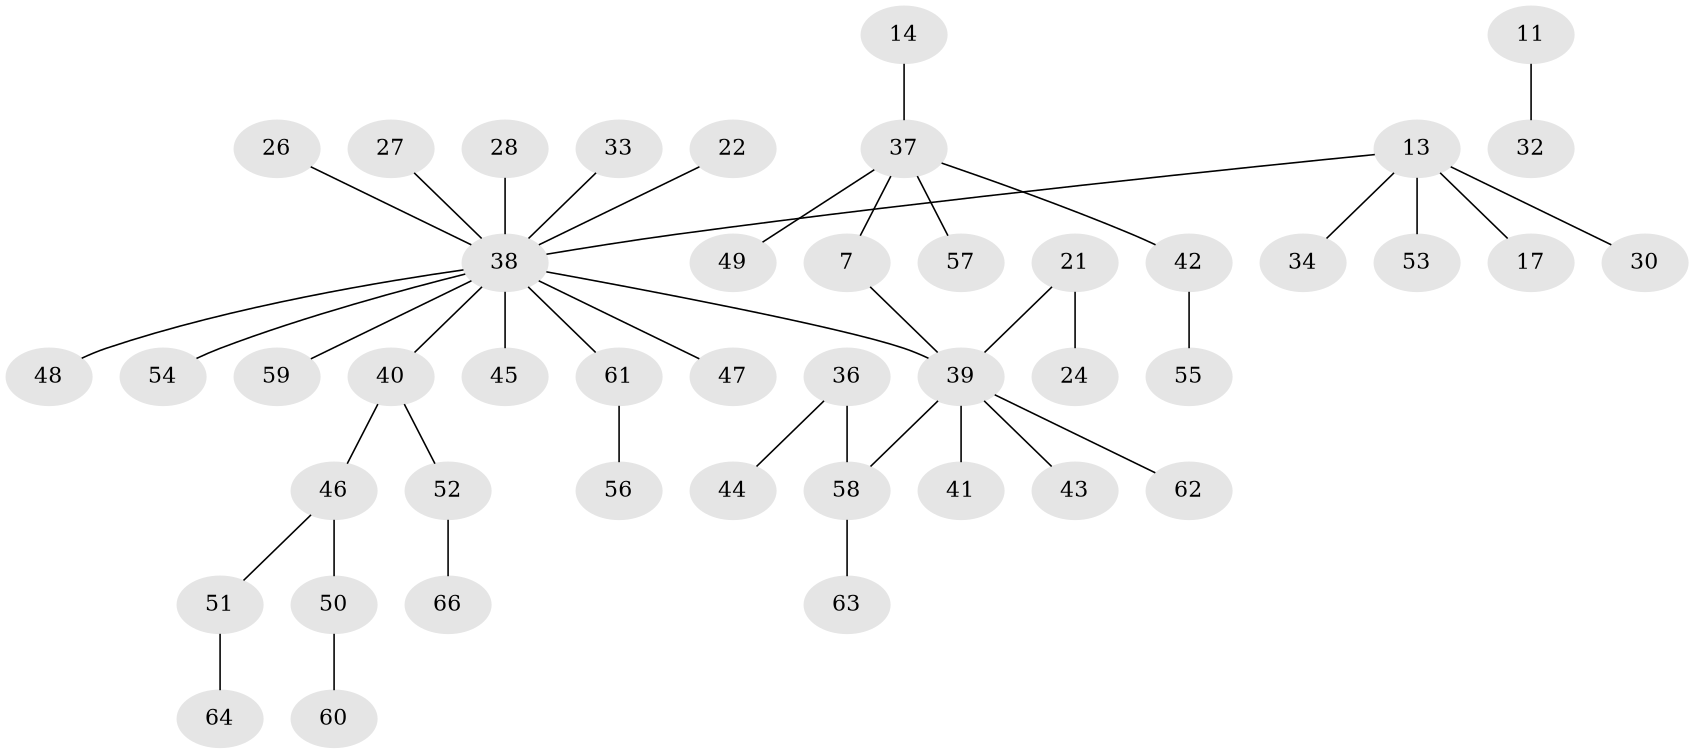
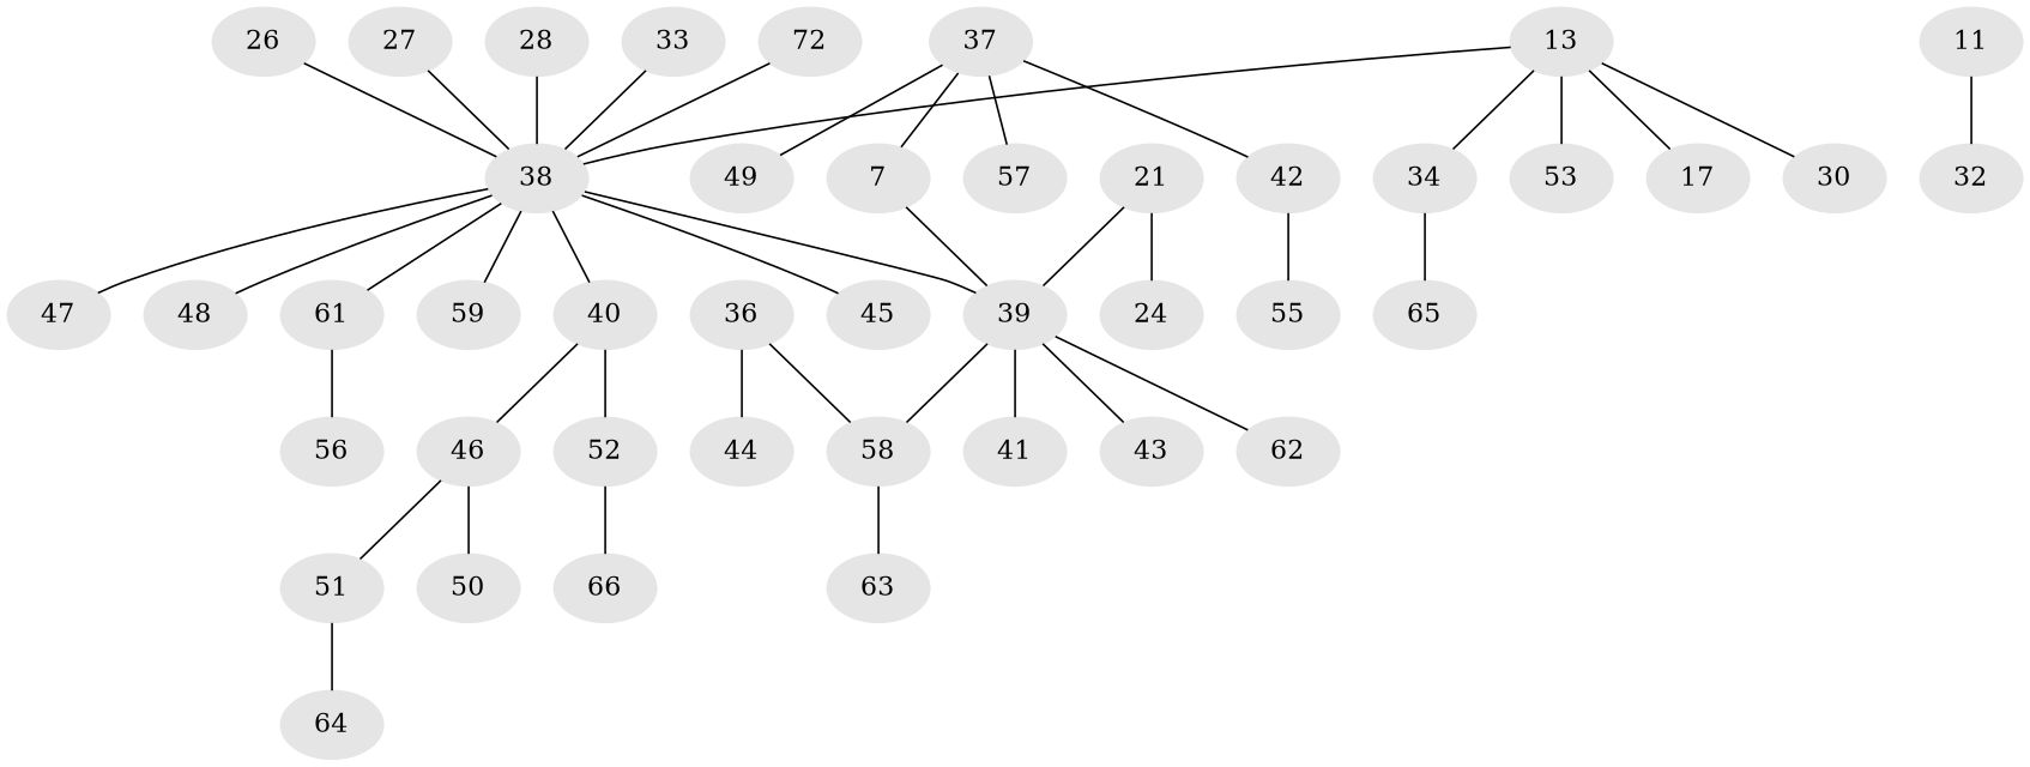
  graph {
    node [color=gray90 style=filled]
    39 [super="+1+2+6"]
    58 [super="+25"]
    41
    43
    62
    7
    11
    32
    13
    17
    30
    34
    38 [super="+35+23"]
    53
+   65
    40 [super="+31"]
    45
    47
    48
-   54
    59
    61
    37 [super="+10"]
    42 [super="+29"]
    49
    57
-   14
    21
    24
-   22
+   22 [label=72]
    26
    27
    28
    33
    36
    44
    63
    55
    46
    52
    56
    50
    51
    66
-   60
    64
    39 -- 58
    39 -- 41
    39 -- 43
    39 -- 62
    58 -- 63
    7 -- 39
    11 -- 32
    13 -- 17
    13 -- 30
    13 -- 34
    13 -- 38
    13 -- 53
+   34 -- 65
    38 -- 39
    38 -- 40
    38 -- 45
    38 -- 47
    38 -- 48
-   38 -- 54
    38 -- 59
    38 -- 61
    40 -- 46
    40 -- 52
    61 -- 56
    37 -- 7
    37 -- 42
    37 -- 49
    37 -- 57
    42 -- 55
-   14 -- 37
    21 -- 39
    21 -- 24
    22 -- 38
    26 -- 38
    27 -- 38
    28 -- 38
    33 -- 38
    36 -- 58
    36 -- 44
    46 -- 50
    46 -- 51
    52 -- 66
-   50 -- 60
    51 -- 64
  }
